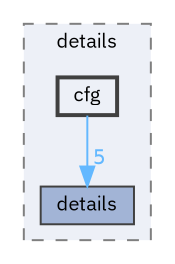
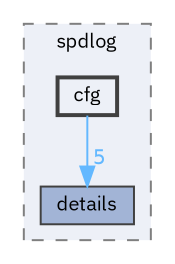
  digraph {
    compound=true
    fontname="IBM Plex Sans"
    node [color=grey25 fontname="IBM Plex Sans" fontsize=10 shape=box]
    n1 [fillcolor="#a2b4d6" height=0.2 label=details style=filled width=0.4]
    n2 [fillcolor="#edf0f7" height=0.2 label=cfg style="filled,bold" width=0.4]
    subgraph cluster_1 {
      bgcolor="#edf0f7"
      fontsize=10
-     label=details
+     label=spdlog
      pencolor=grey50
      style="filled,dashed"
      n1
      n2
    }
    n2 -> n1 [color=steelblue1 fontcolor=steelblue1 fontname="IBM Plex Sans" fontsize=10 headlabel=5 labeldistance=1.5 labelfontname=Helvetica labelfontsize=10]
  }
